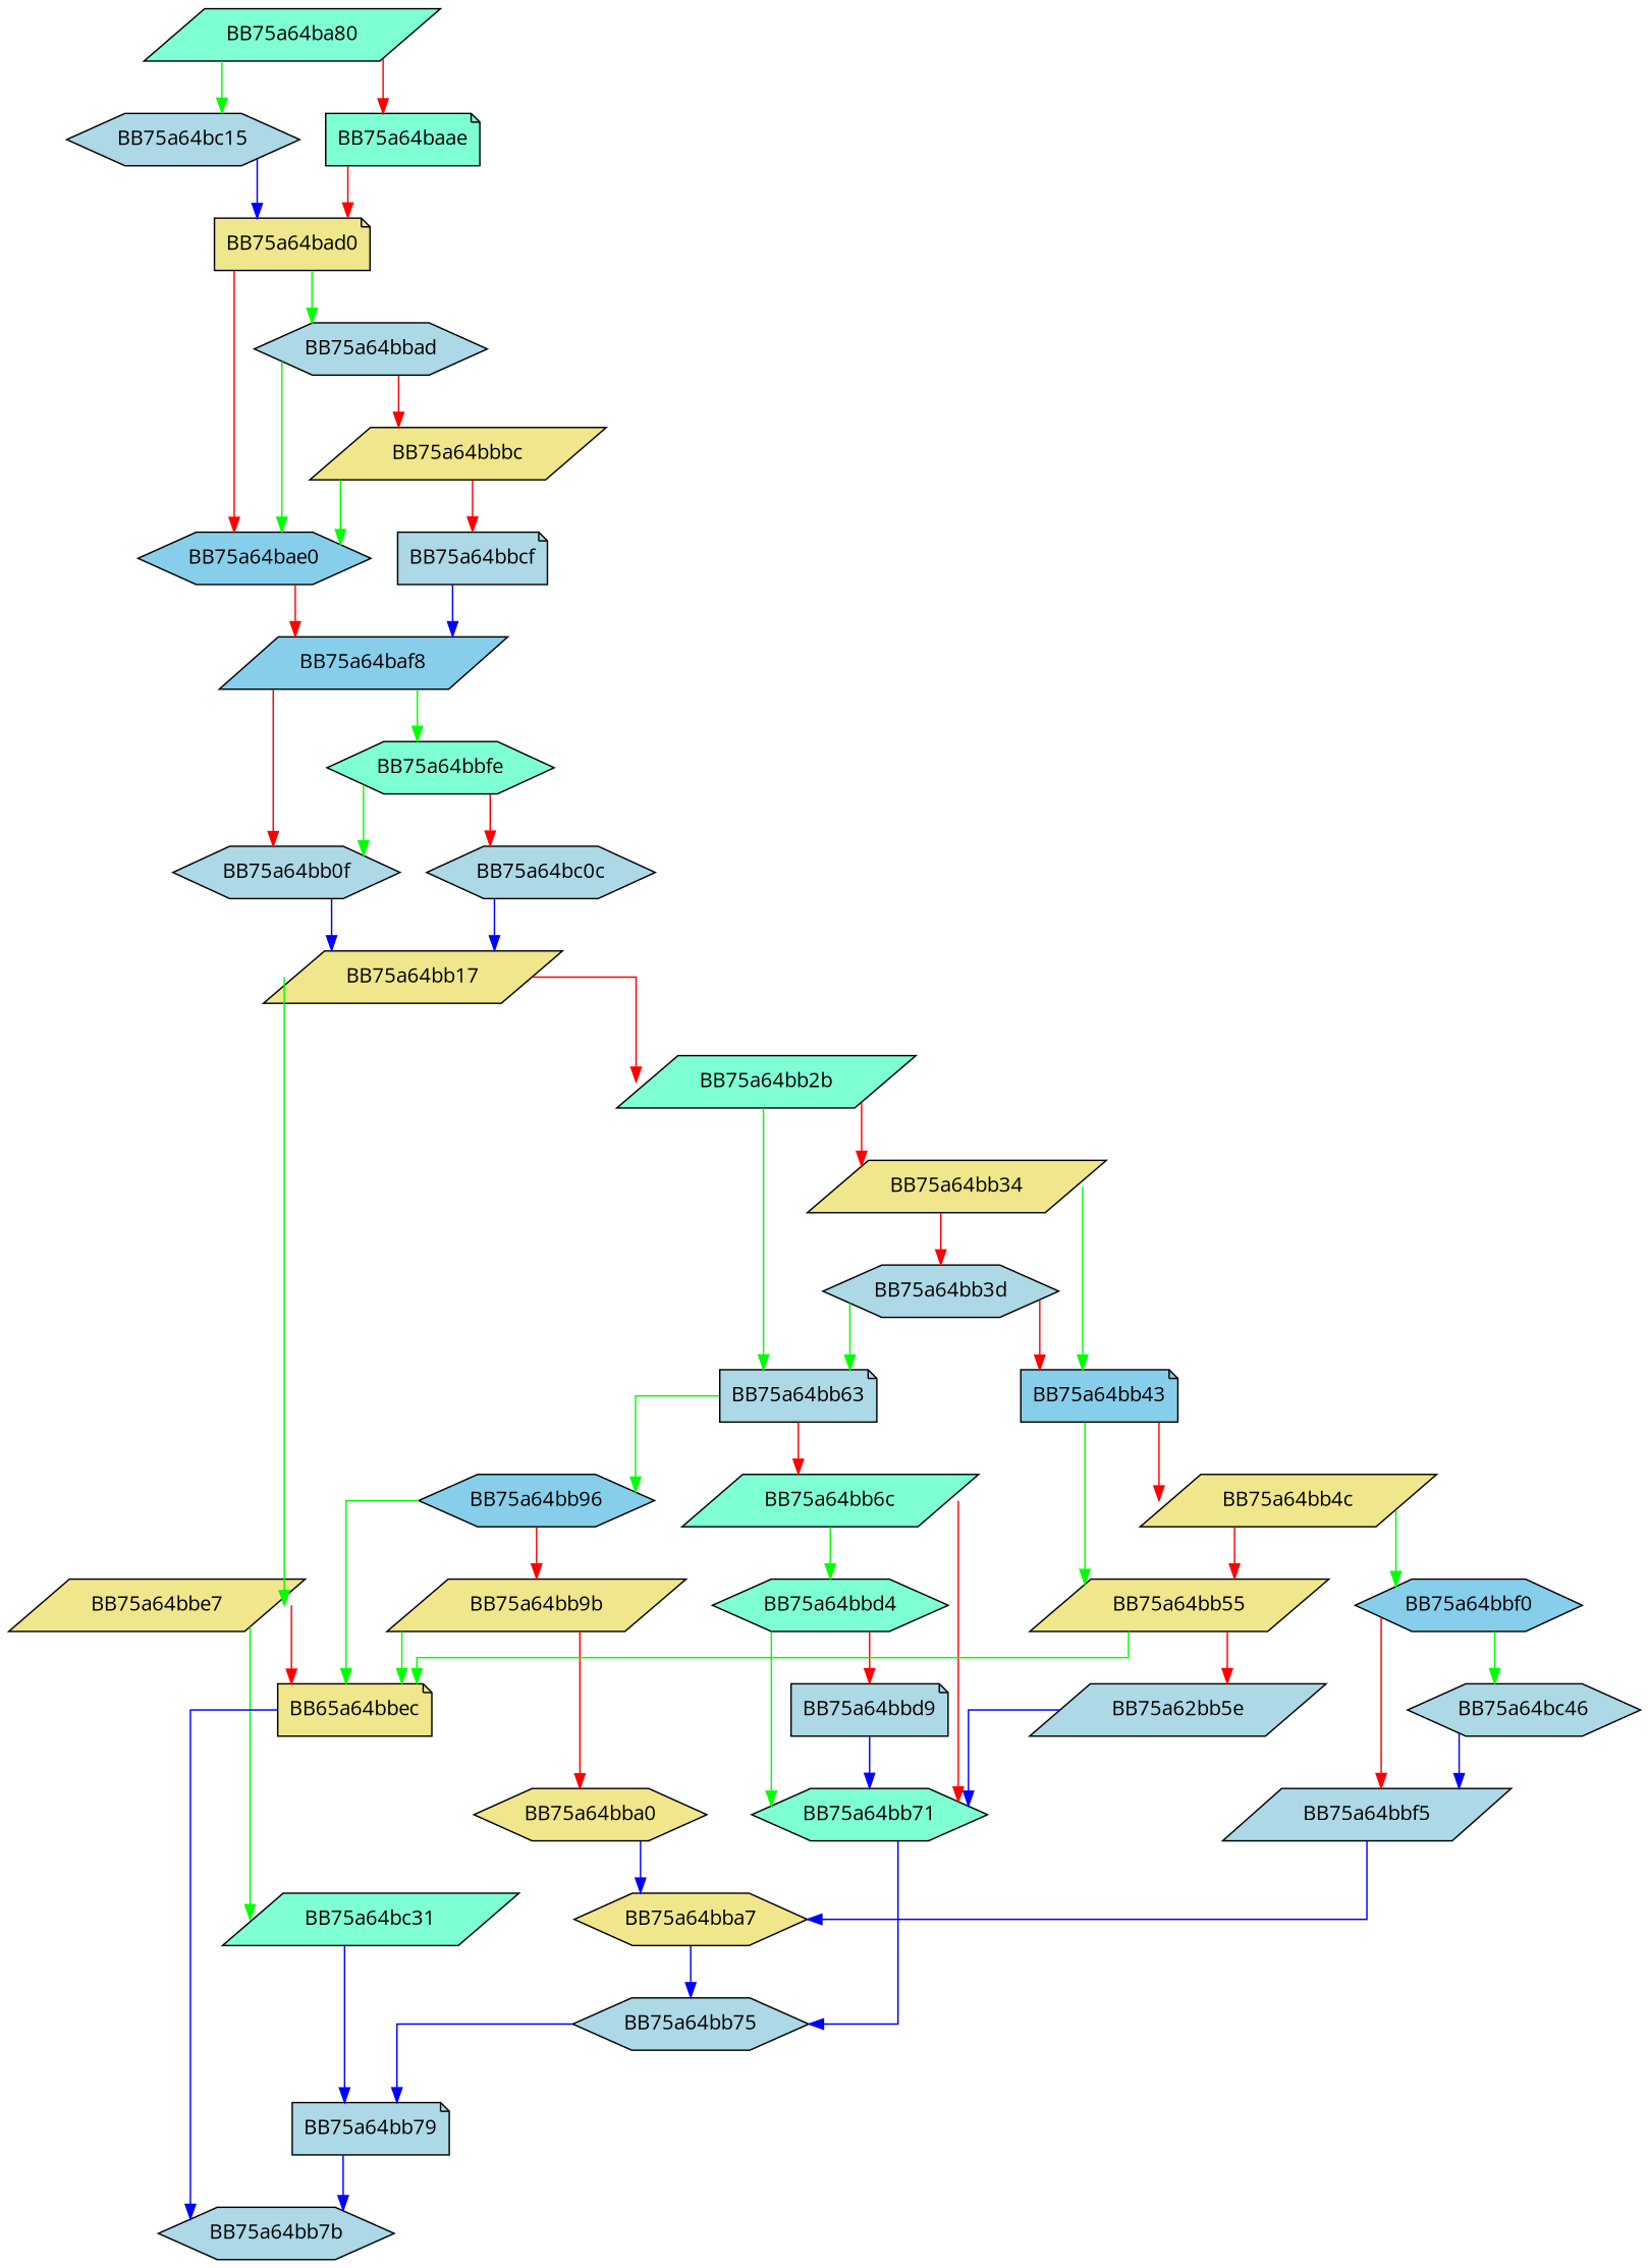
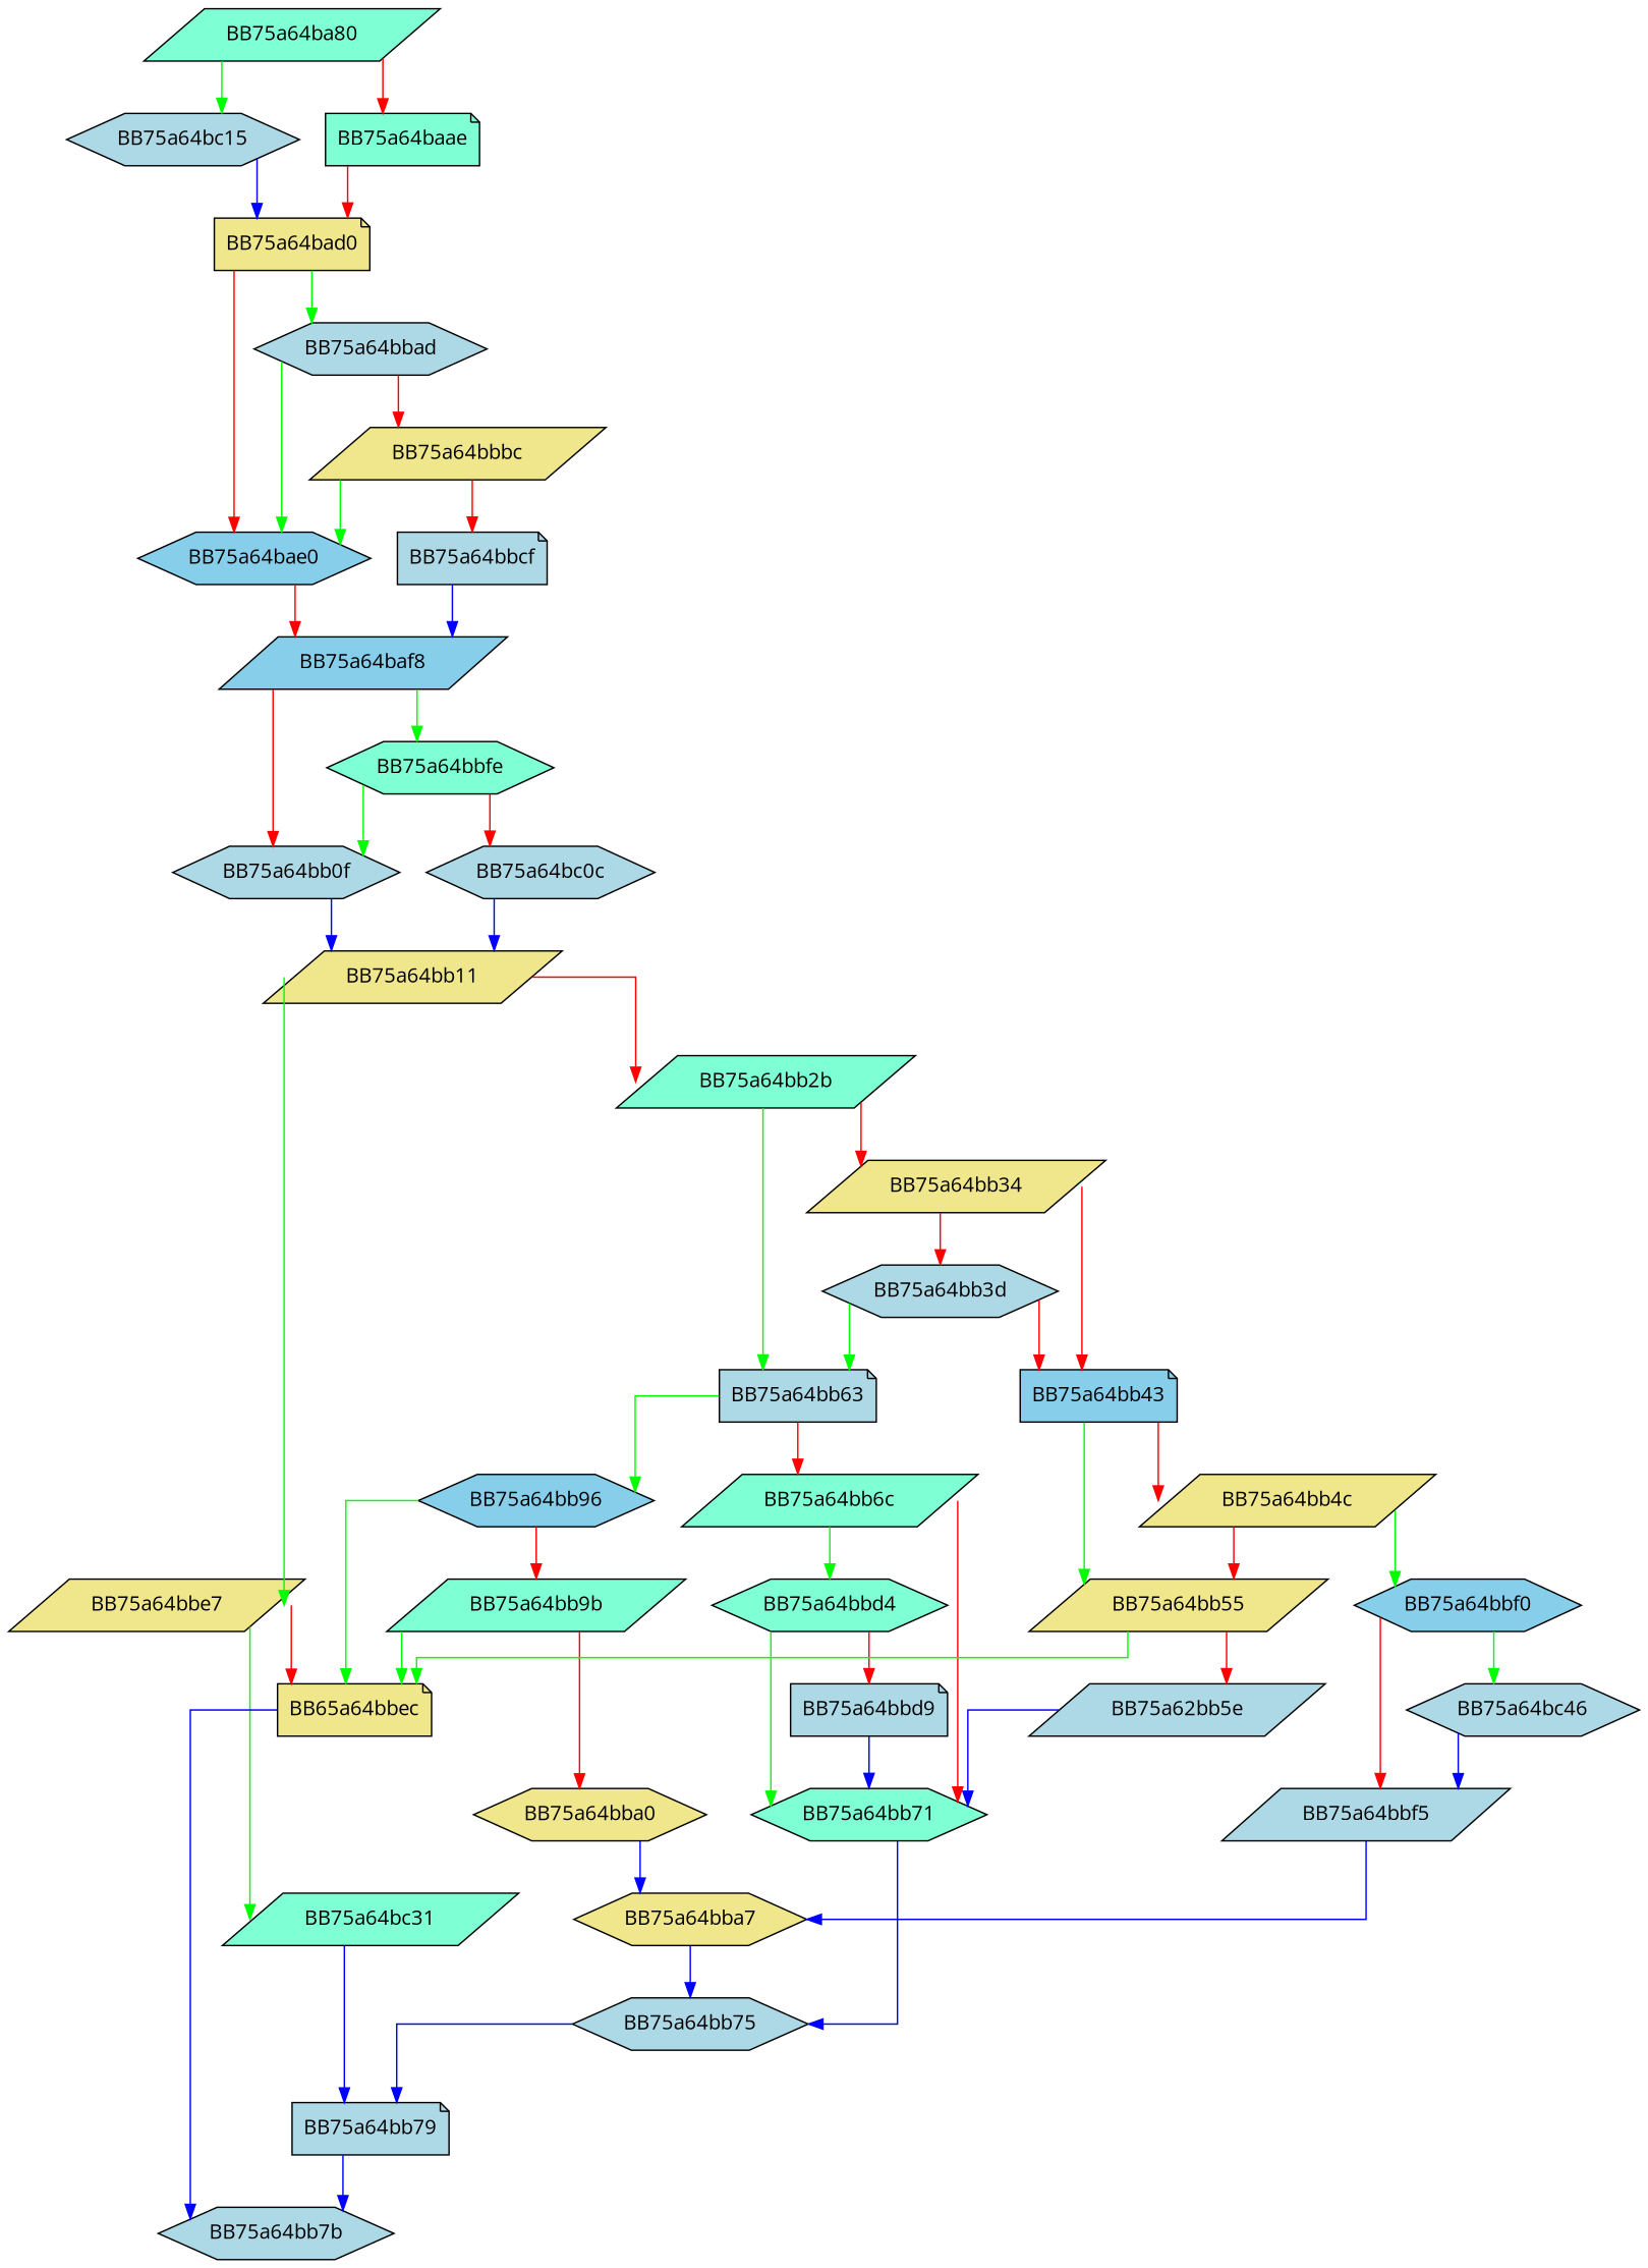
  digraph {
    fontname="Open Sans"
    splines=ortho
    node [fillcolor=lightblue fontname="Open Sans" shape=hexagon style=filled]
    edge [color=red fontname="Open Sans"]
    BB75a64ba80 [fillcolor=aquamarine shape=parallelogram]
    BB75a64bc15
    BB75a64baae [fillcolor=aquamarine shape=note]
    BB75a64bad0 [fillcolor=khaki shape=note]
    BB75a64bbad
    BB75a64bae0 [fillcolor=skyblue]
    BB75a64bbbc [fillcolor=khaki shape=parallelogram]
    BB75a64baf8 [fillcolor=skyblue shape=parallelogram]
    BB75a64bbcf [shape=note]
    BB75a64bbfe [fillcolor=aquamarine]
    BB75a64bb0f
    BB75a64bc0c
-   BB75a64bb17 [fillcolor=khaki shape=parallelogram]
+   BB75a64bb17 [fillcolor=khaki shape=parallelogram label=BB75a64bb11]
    BB75a64bbe7 [fillcolor=khaki shape=parallelogram]
    BB75a64bb2b [fillcolor=aquamarine shape=parallelogram]
    n16 [fillcolor=khaki label=BB65a64bbec shape=note]
    BB75a64bc31 [fillcolor=aquamarine shape=parallelogram]
    n18 [label=BB75a64bb63 shape=note]
    BB75a64bb34 [fillcolor=khaki shape=parallelogram]
    BB75a64bb7b
    BB75a64bb79 [shape=note]
    BB75a64bb96 [fillcolor=skyblue]
    BB75a64bb6c [fillcolor=aquamarine shape=parallelogram]
    BB75a64bb43 [fillcolor=skyblue shape=note]
    BB75a64bb3d
-   BB75a64bb9b [fillcolor=khaki shape=parallelogram]
+   BB75a64bb9b [fillcolor=aquamarine shape=parallelogram]
    BB75a64bb71 [fillcolor=aquamarine]
    BB75a64bbd4 [fillcolor=aquamarine]
    BB75a64bb55 [fillcolor=khaki shape=parallelogram]
    BB75a64bb4c [fillcolor=khaki shape=parallelogram]
    n31 [label=BB75a62bb5e shape=parallelogram]
    BB75a64bbf0 [fillcolor=skyblue]
    BB75a64bc46
    BB75a64bbf5 [shape=parallelogram]
    BB75a64bba7 [fillcolor=khaki]
    BB75a64bb75
    BB75a64bba0 [fillcolor=khaki]
    BB75a64bbd9 [shape=note]
    BB75a64ba80 -> BB75a64bc15 [color=green]
    BB75a64ba80 -> BB75a64baae
    BB75a64bc15 -> BB75a64bad0 [color=blue]
    BB75a64baae -> BB75a64bad0
    BB75a64bad0 -> BB75a64bbad [color=green]
    BB75a64bad0 -> BB75a64bae0
    BB75a64bbad -> BB75a64bae0 [color=green]
    BB75a64bbad -> BB75a64bbbc
    BB75a64bae0 -> BB75a64baf8
    BB75a64bbbc -> BB75a64bae0 [color=green]
    BB75a64bbbc -> BB75a64bbcf
    BB75a64baf8 -> BB75a64bbfe [color=green]
    BB75a64baf8 -> BB75a64bb0f
    BB75a64bbcf -> BB75a64baf8 [color=blue]
    BB75a64bbfe -> BB75a64bb0f [color=green]
    BB75a64bbfe -> BB75a64bc0c
    BB75a64bb0f -> BB75a64bb17 [color=blue]
    BB75a64bc0c -> BB75a64bb17 [color=blue]
    BB75a64bb17 -> BB75a64bbe7 [color=green]
    BB75a64bb17 -> BB75a64bb2b
    BB75a64bbe7 -> n16
    BB75a64bbe7 -> BB75a64bc31 [color=green]
    BB75a64bb2b -> n18 [color=green]
    BB75a64bb2b -> BB75a64bb34
    n16 -> BB75a64bb7b [color=blue]
    BB75a64bc31 -> BB75a64bb79 [color=blue]
    n18 -> BB75a64bb96 [color=green]
    n18 -> BB75a64bb6c
-   BB75a64bb34 -> BB75a64bb43 [color=green]
+   BB75a64bb34 -> BB75a64bb43
    BB75a64bb34 -> BB75a64bb3d
    BB75a64bb79 -> BB75a64bb7b [color=blue]
    BB75a64bb96 -> n16 [color=green]
    BB75a64bb96 -> BB75a64bb9b
    BB75a64bb6c -> BB75a64bb71
    BB75a64bb6c -> BB75a64bbd4 [color=green]
    BB75a64bb43 -> BB75a64bb55 [color=green]
    BB75a64bb43 -> BB75a64bb4c
    BB75a64bb3d -> n18 [color=green]
    BB75a64bb3d -> BB75a64bb43
    BB75a64bb9b -> n16 [color=green]
    BB75a64bb9b -> BB75a64bba0
    BB75a64bb71 -> BB75a64bb75 [color=blue]
    BB75a64bbd4 -> BB75a64bb71 [color=green]
    BB75a64bbd4 -> BB75a64bbd9
    BB75a64bb55 -> n16 [color=green]
    BB75a64bb55 -> n31
    BB75a64bb4c -> BB75a64bb55
    BB75a64bb4c -> BB75a64bbf0 [color=green]
    n31 -> BB75a64bb71 [color=blue]
    BB75a64bbf0 -> BB75a64bc46 [color=green]
    BB75a64bbf0 -> BB75a64bbf5
    BB75a64bc46 -> BB75a64bbf5 [color=blue]
    BB75a64bbf5 -> BB75a64bba7 [color=blue]
    BB75a64bba7 -> BB75a64bb75 [color=blue]
    BB75a64bb75 -> BB75a64bb79 [color=blue]
    BB75a64bba0 -> BB75a64bba7 [color=blue]
    BB75a64bbd9 -> BB75a64bb71 [color=blue]
  }
